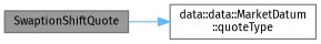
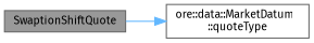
  digraph {
    rankdir=LR
    fontname="Fira Sans"
    node [fontname="Fira Sans" fontsize=10 shape=box style=filled]
    n1 [color=gray40 fillcolor=grey60 fontcolor=black height=0.2 label=SwaptionShiftQuote width=0.4]
-   n2 [color=grey40 fillcolor=white height=0.2 label="data::data::MarketDatum\l::quoteType" width=0.4]
+   n2 [color=grey40 fillcolor=white height=0.2 label="ore::data::MarketDatum\l::quoteType" width=0.4]
    n1 -> n2 [color=steelblue1 fontname="Fira Sans" fontsize=10 labelfontname=Helvetica labelfontsize=10 style=solid]
  }
